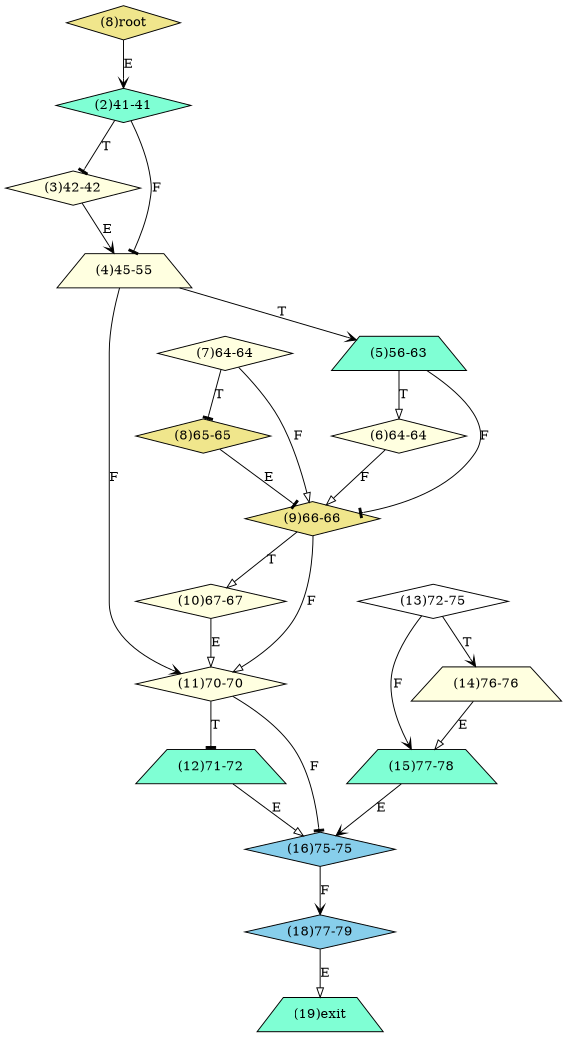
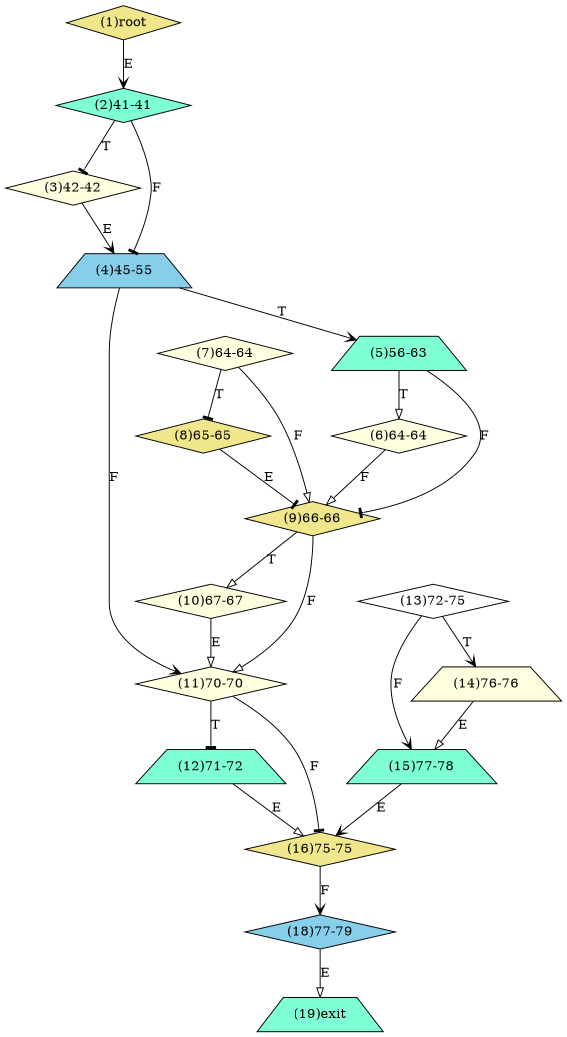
  digraph {
    node [fillcolor=lightyellow shape=diamond style=filled]
    edge [arrowhead=onormal]
-   n1 [fillcolor=khaki label="(8)root"]
+   n1 [fillcolor=khaki label="(1)root"]
    n2 [fillcolor=aquamarine label="(2)41-41"]
    n3 [label="(3)42-42"]
-   n4 [label="(4)45-55" shape=trapezium]
+   n4 [fillcolor=skyblue label="(4)45-55" shape=trapezium]
    n5 [fillcolor=aquamarine label="(5)56-63" shape=trapezium]
    n6 [label="(11)70-70"]
    n7 [label="(6)64-64"]
    n8 [fillcolor=khaki label="(9)66-66"]
    n9 [fillcolor=aquamarine label="(12)71-72" shape=trapezium]
-   n10 [fillcolor=skyblue label="(16)75-75"]
+   n10 [fillcolor=khaki label="(16)75-75"]
    n11 [label="(10)67-67"]
    n12 [label="(7)64-64"]
    n13 [fillcolor=khaki label="(8)65-65"]
    n14 [fillcolor=skyblue label="(18)77-79"]
    n15 [fillcolor=white label="(13)72-75"]
    n16 [label="(14)76-76" shape=trapezium]
    n17 [fillcolor=aquamarine label="(15)77-78" shape=trapezium]
    n18 [fillcolor=aquamarine label="(19)exit" shape=trapezium]
    n1 -> n2 [arrowhead=vee label=E]
    n2 -> n3 [arrowhead=tee label=T]
    n2 -> n4 [arrowhead=tee label=F]
    n3 -> n4 [arrowhead=vee label=E]
    n4 -> n5 [arrowhead=vee label=T]
    n4 -> n6 [arrowhead=vee label=F]
    n5 -> n7 [label=T]
    n5 -> n8 [arrowhead=tee label=F]
    n6 -> n9 [arrowhead=tee label=T]
    n6 -> n10 [arrowhead=tee label=F]
    n7 -> n8 [label=F]
    n8 -> n6 [label=F]
    n8 -> n11 [label=T]
    n9 -> n10 [label=E]
    n10 -> n14 [arrowhead=vee label=F]
    n11 -> n6 [label=E]
    n12 -> n8 [label=F]
    n12 -> n13 [arrowhead=tee label=T]
    n13 -> n8 [arrowhead=tee label=E]
    n14 -> n18 [label=E]
    n15 -> n16 [arrowhead=vee label=T]
    n15 -> n17 [arrowhead=vee label=F]
    n16 -> n17 [label=E]
    n17 -> n10 [arrowhead=vee label=E]
  }
